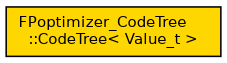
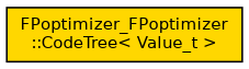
  digraph {
    rankdir=LR
-   n1 [color=black fillcolor=gold fontname=Helvetica fontsize=10 height=0.2 label="FPoptimizer_CodeTree\l::CodeTree\< Value_t \>" shape=record style=filled width=0.4]
+   n1 [color=black fillcolor=gold fontname=Helvetica fontsize=10 height=0.2 label="FPoptimizer_FPoptimizer\l::CodeTree\< Value_t \>" shape=record style=filled width=0.4]
  }
